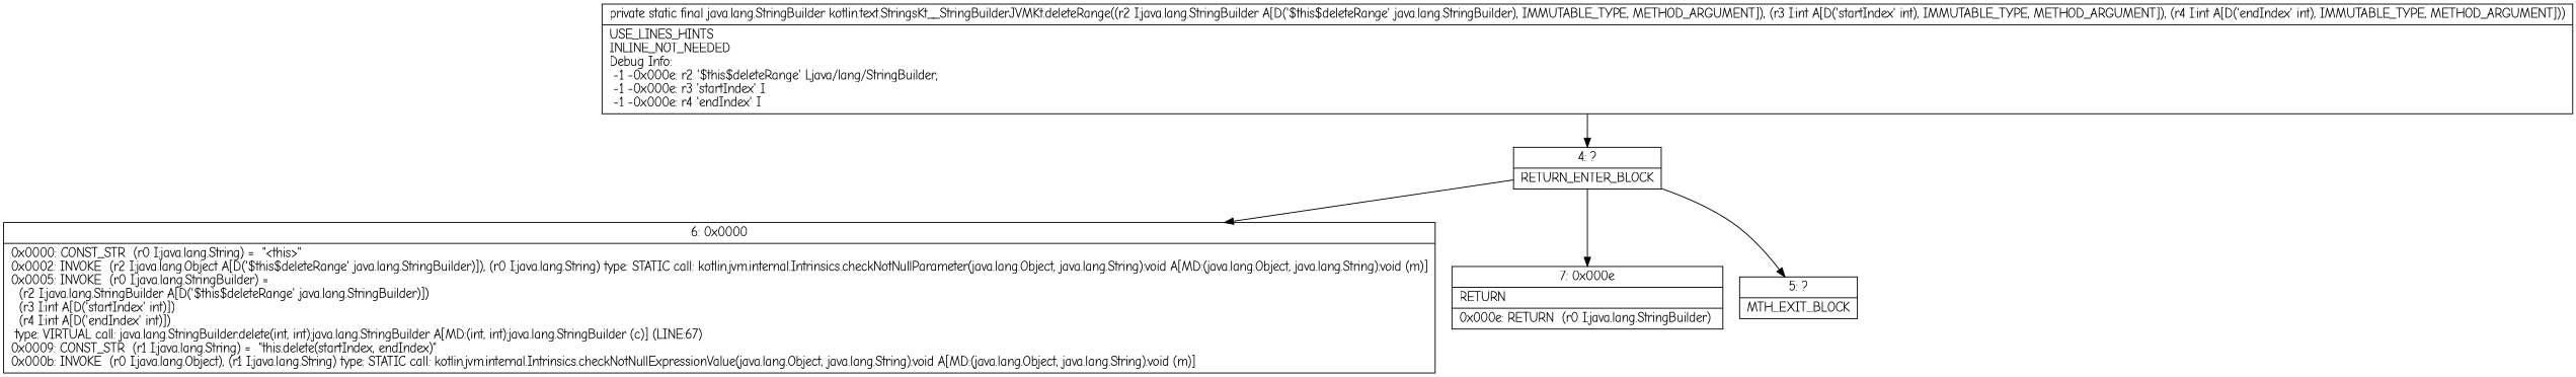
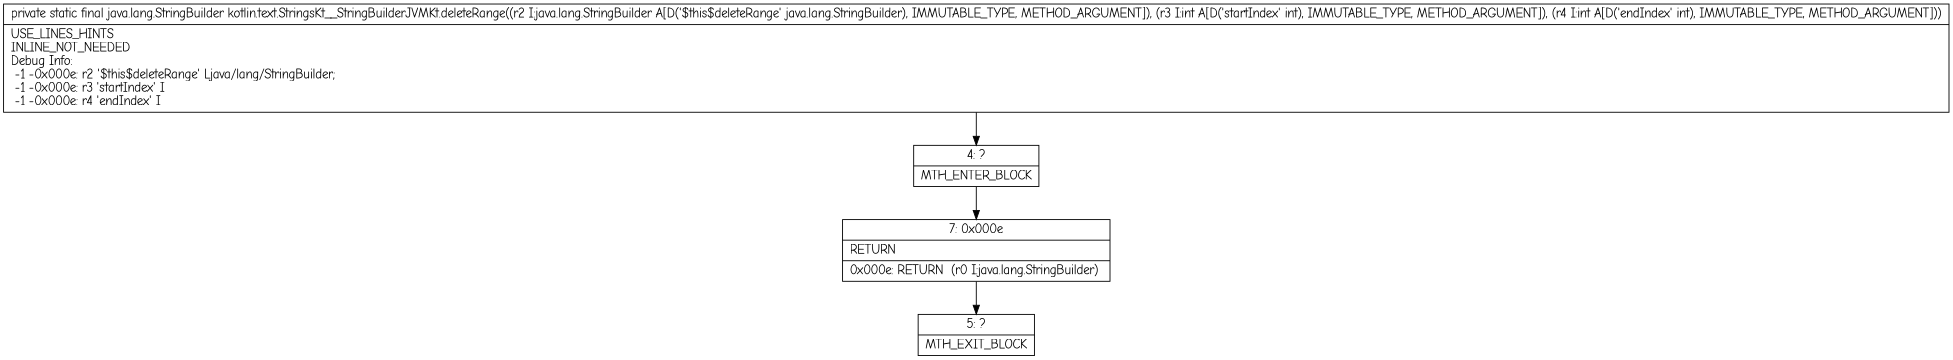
  digraph {
    fontname="Comic Neue"
    node [fontname="Comic Neue" shape=record]
    edge [fontname="Comic Neue"]
-   n1 [label="{4\:\ ?|RETURN_ENTER_BLOCK\l}"]
-   n2 [label="{6\:\ 0x0000|0x0000: CONST_STR  (r0 I:java.lang.String) =  \"\<this\>\" \l0x0002: INVOKE  (r2 I:java.lang.Object A[D('$this$deleteRange' java.lang.StringBuilder)]), (r0 I:java.lang.String) type: STATIC call: kotlin.jvm.internal.Intrinsics.checkNotNullParameter(java.lang.Object, java.lang.String):void A[MD:(java.lang.Object, java.lang.String):void (m)]\l0x0005: INVOKE  (r0 I:java.lang.StringBuilder) = \l  (r2 I:java.lang.StringBuilder A[D('$this$deleteRange' java.lang.StringBuilder)])\l  (r3 I:int A[D('startIndex' int)])\l  (r4 I:int A[D('endIndex' int)])\l type: VIRTUAL call: java.lang.StringBuilder.delete(int, int):java.lang.StringBuilder A[MD:(int, int):java.lang.StringBuilder (c)] (LINE:67)\l0x0009: CONST_STR  (r1 I:java.lang.String) =  \"this.delete(startIndex, endIndex)\" \l0x000b: INVOKE  (r0 I:java.lang.Object), (r1 I:java.lang.String) type: STATIC call: kotlin.jvm.internal.Intrinsics.checkNotNullExpressionValue(java.lang.Object, java.lang.String):void A[MD:(java.lang.Object, java.lang.String):void (m)]\l}"]
+   n1 [label="{4\:\ ?|MTH_ENTER_BLOCK\l}"]
    n3 [label="{7\:\ 0x000e|RETURN\l|0x000e: RETURN  (r0 I:java.lang.StringBuilder) \l}"]
    n4 [label="{5\:\ ?|MTH_EXIT_BLOCK\l}"]
    n5 [label="{private static final java.lang.StringBuilder kotlin.text.StringsKt__StringBuilderJVMKt.deleteRange((r2 I:java.lang.StringBuilder A[D('$this$deleteRange' java.lang.StringBuilder), IMMUTABLE_TYPE, METHOD_ARGUMENT]), (r3 I:int A[D('startIndex' int), IMMUTABLE_TYPE, METHOD_ARGUMENT]), (r4 I:int A[D('endIndex' int), IMMUTABLE_TYPE, METHOD_ARGUMENT]))  | USE_LINES_HINTS\lINLINE_NOT_NEEDED\lDebug Info:\l  \-1 \-0x000e: r2 '$this$deleteRange' Ljava\/lang\/StringBuilder;\l  \-1 \-0x000e: r3 'startIndex' I\l  \-1 \-0x000e: r4 'endIndex' I\l}"]
-   n1 -> n2
    n1 -> n3
-   n1 -> n4
+   n3 -> n4
    n5 -> n1
  }
